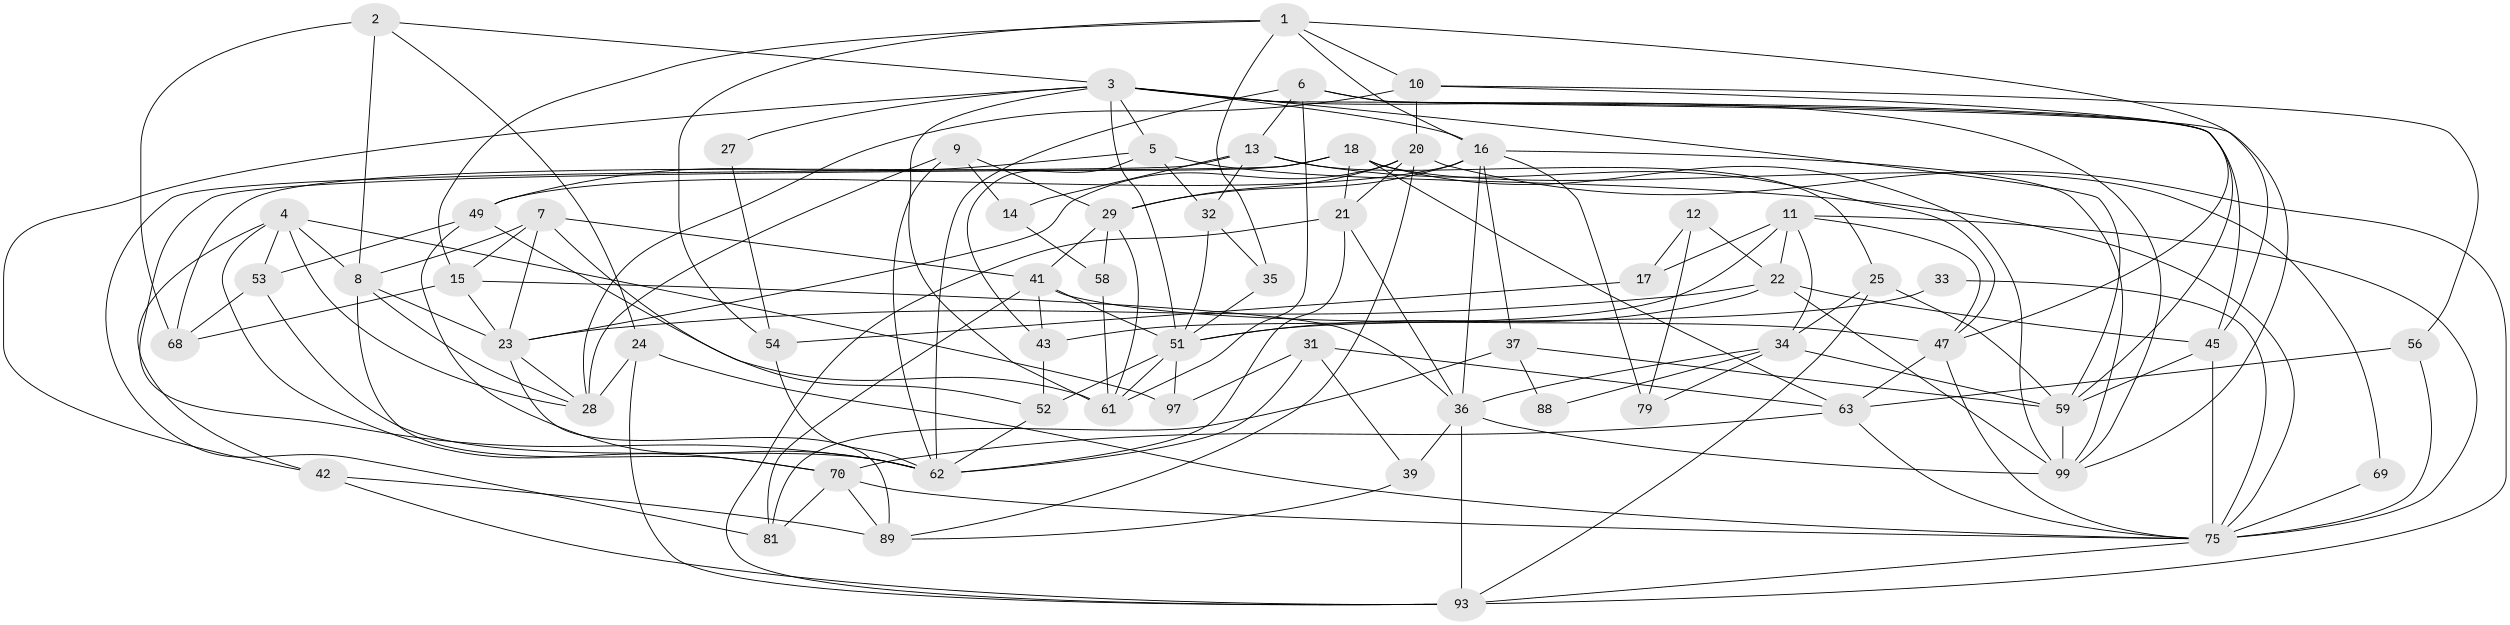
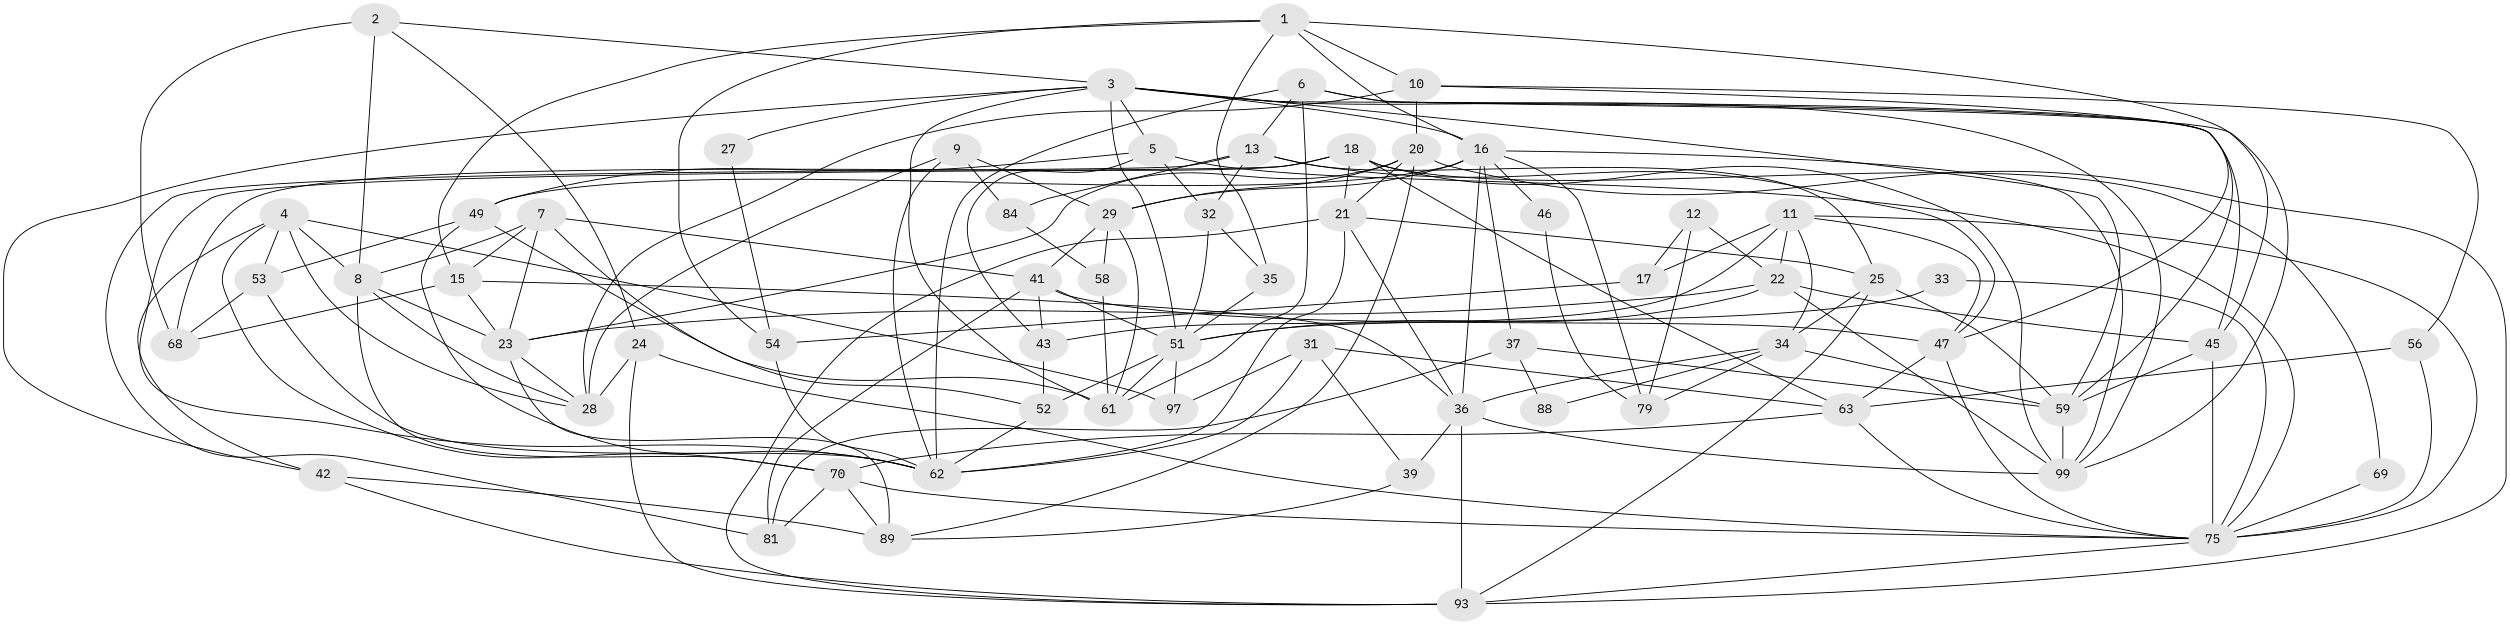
  graph {
    fontname="IBM Plex Mono"
    node [color=gray90 fontname="IBM Plex Mono" style=filled]
    edge [fontname="IBM Plex Mono"]
    1 [super="+83"]
    10 [super="+77"]
    15 [super="+66"]
    16 [super="+96"]
    35 [super="+67"]
    45
    54
    28 [super="+73"]
    20
    47 [super="+60"]
    56
    68
    23 [super="+65"]
    36 [super="+71"]
    99
    49
    29 [super="+38"]
    79
    37
+   46
    51 [super="+87"]
    59 [super="+72"]
    75 [super="+90"]
    62 [super="+82"]
    2 [super="+19"]
    3 [super="+91"]
    8 [super="+84"]
    24
    5 [super="+85"]
    27
    42 [super="+76"]
    61 [super="+80"]
    70 [super="+78"]
    93 [super="+98"]
    32
    43
    89 [super="+92"]
    97
    52
    4 [super="+44"]
    53
    81
    13 [super="+95"]
-   14
+   14 [label=84]
    25 [super="+74"]
    6
    7 [super="+94"]
    41 [super="+48"]
    9
    58 [super="+64"]
    21 [super="+30"]
    63 [super="+86"]
    11 [super="+50"]
    17
    22 [super="+55"]
    34 [super="+40"]
    88
    12 [super="+57"]
    39
    18 [super="+26"]
    69
    31
    33
    1 -- 10
    1 -- 15
    1 -- 16
    1 -- 35
    1 -- 45
    1 -- 54
    10 -- 28
    10 -- 20
    10 -- 47
    10 -- 56
    15 -- 68
    15 -- 23
    15 -- 36
    16 -- 36
    16 -- 99
    16 -- 49
    16 -- 29
    16 -- 79
    16 -- 37
+   16 -- 46
    35 -- 51
    45 -- 59
    45 -- 75
    54 -- 62
    20 -- 23
    20 -- 29
    20 -- 93
    20 -- 89
    20 -- 21
    47 -- 75
    47 -- 63
    56 -- 75
    56 -- 63
    23 -- 28
    23 -- 89
    36 -- 99
    36 -- 93
    36 -- 39
    49 -- 62
    49 -- 61
    49 -- 53
    29 -- 61
    29 -- 41
    29 -- 58
    37 -- 59
    37 -- 81
    37 -- 88
+   46 -- 79
    51 -- 61
    51 -- 97
    51 -- 52
    59 -- 99
    75 -- 93
    2 -- 68
    2 -- 3
    2 -- 8
    2 -- 24
    3 -- 16
    3 -- 45
    3 -- 99
    3 -- 51
    3 -- 59
    3 -- 5
    3 -- 27
    3 -- 42
    3 -- 61
    8 -- 28
    8 -- 23
    8 -- 70
    24 -- 28
    24 -- 75
    24 -- 93
    5 -- 49
    5 -- 75
    5 -- 32
    5 -- 43
    27 -- 54
    42 -- 93
    42 -- 89
    70 -- 75
    70 -- 89
    70 -- 81
    32 -- 35
    32 -- 51
    43 -- 52
    52 -- 62
    4 -- 28
    4 -- 8
    4 -- 42
    4 -- 70
    4 -- 97
    4 -- 53
    53 -- 68
    53 -- 62
    13 -- 47
    13 -- 32
    13 -- 81
    13 -- 14
    13 -- 25
    14 -- 58
    25 -- 59
    25 -- 93
    25 -- 34
    6 -- 99
    6 -- 59
    6 -- 62
    6 -- 61
    6 -- 13
    7 -- 15
    7 -- 23
    7 -- 8
    7 -- 52
    7 -- 41
    41 -- 47
    41 -- 51
    41 -- 43
    41 -- 81
    9 -- 28
    9 -- 29
    9 -- 62
    9 -- 14
    58 -- 61
    21 -- 36
    21 -- 62
    21 -- 93
+   21 -- 25
    63 -- 75
    63 -- 70
    11 -- 47
    11 -- 75
    11 -- 43
    11 -- 17
    11 -- 22
    11 -- 34
    17 -- 54
    22 -- 45
    22 -- 23
    22 -- 99
    22 -- 51
    34 -- 36
    34 -- 79
    34 -- 59
    34 -- 88
    12 -- 79
    12 -- 17
    12 -- 22
    39 -- 89
    18 -- 68
    18 -- 99
    18 -- 62
    18 -- 21
    18 -- 63
    18 -- 69
    69 -- 75
    31 -- 62
    31 -- 97
    31 -- 63
    31 -- 39
    33 -- 51
    33 -- 75
  }
